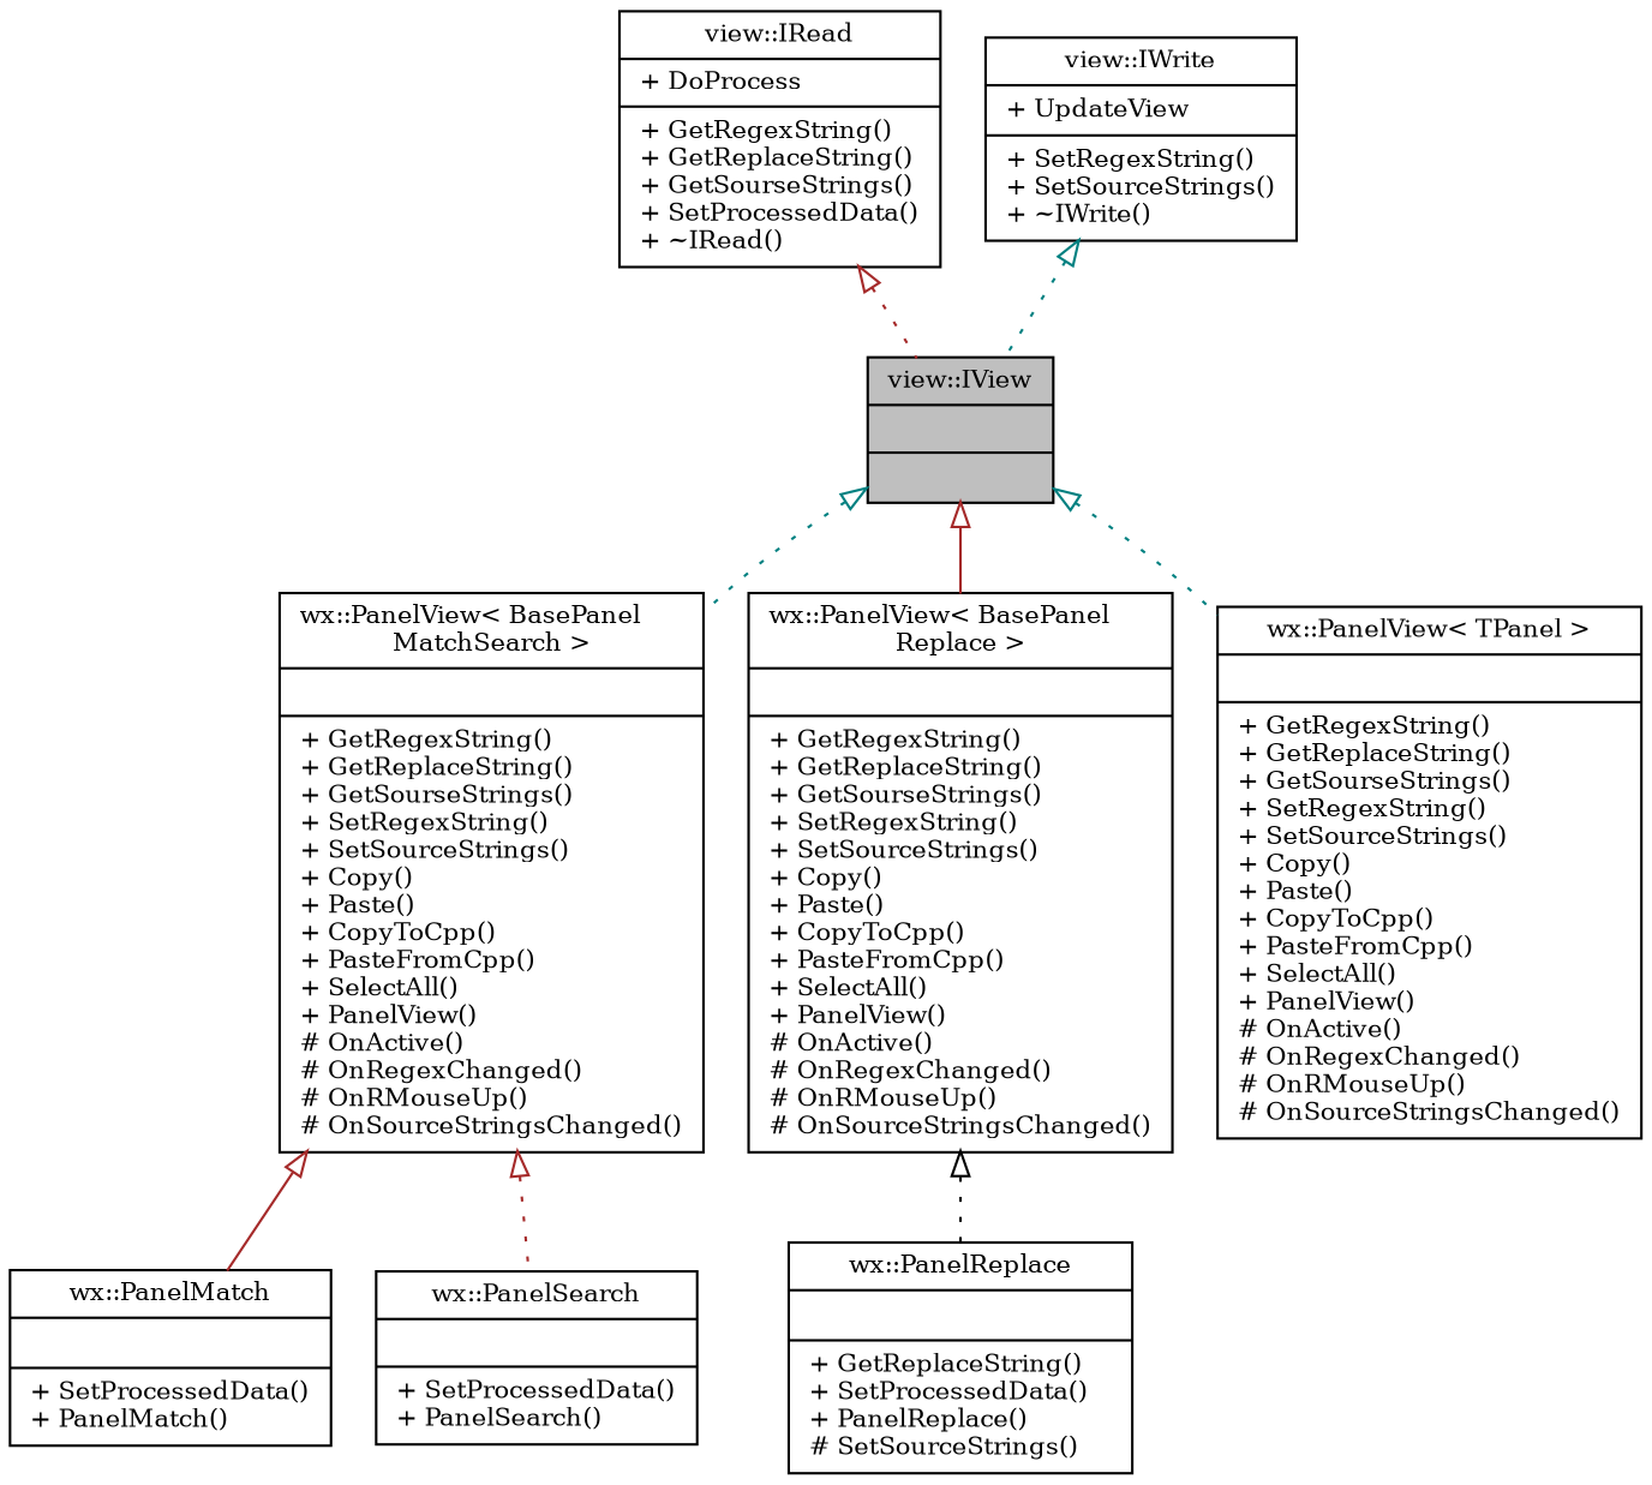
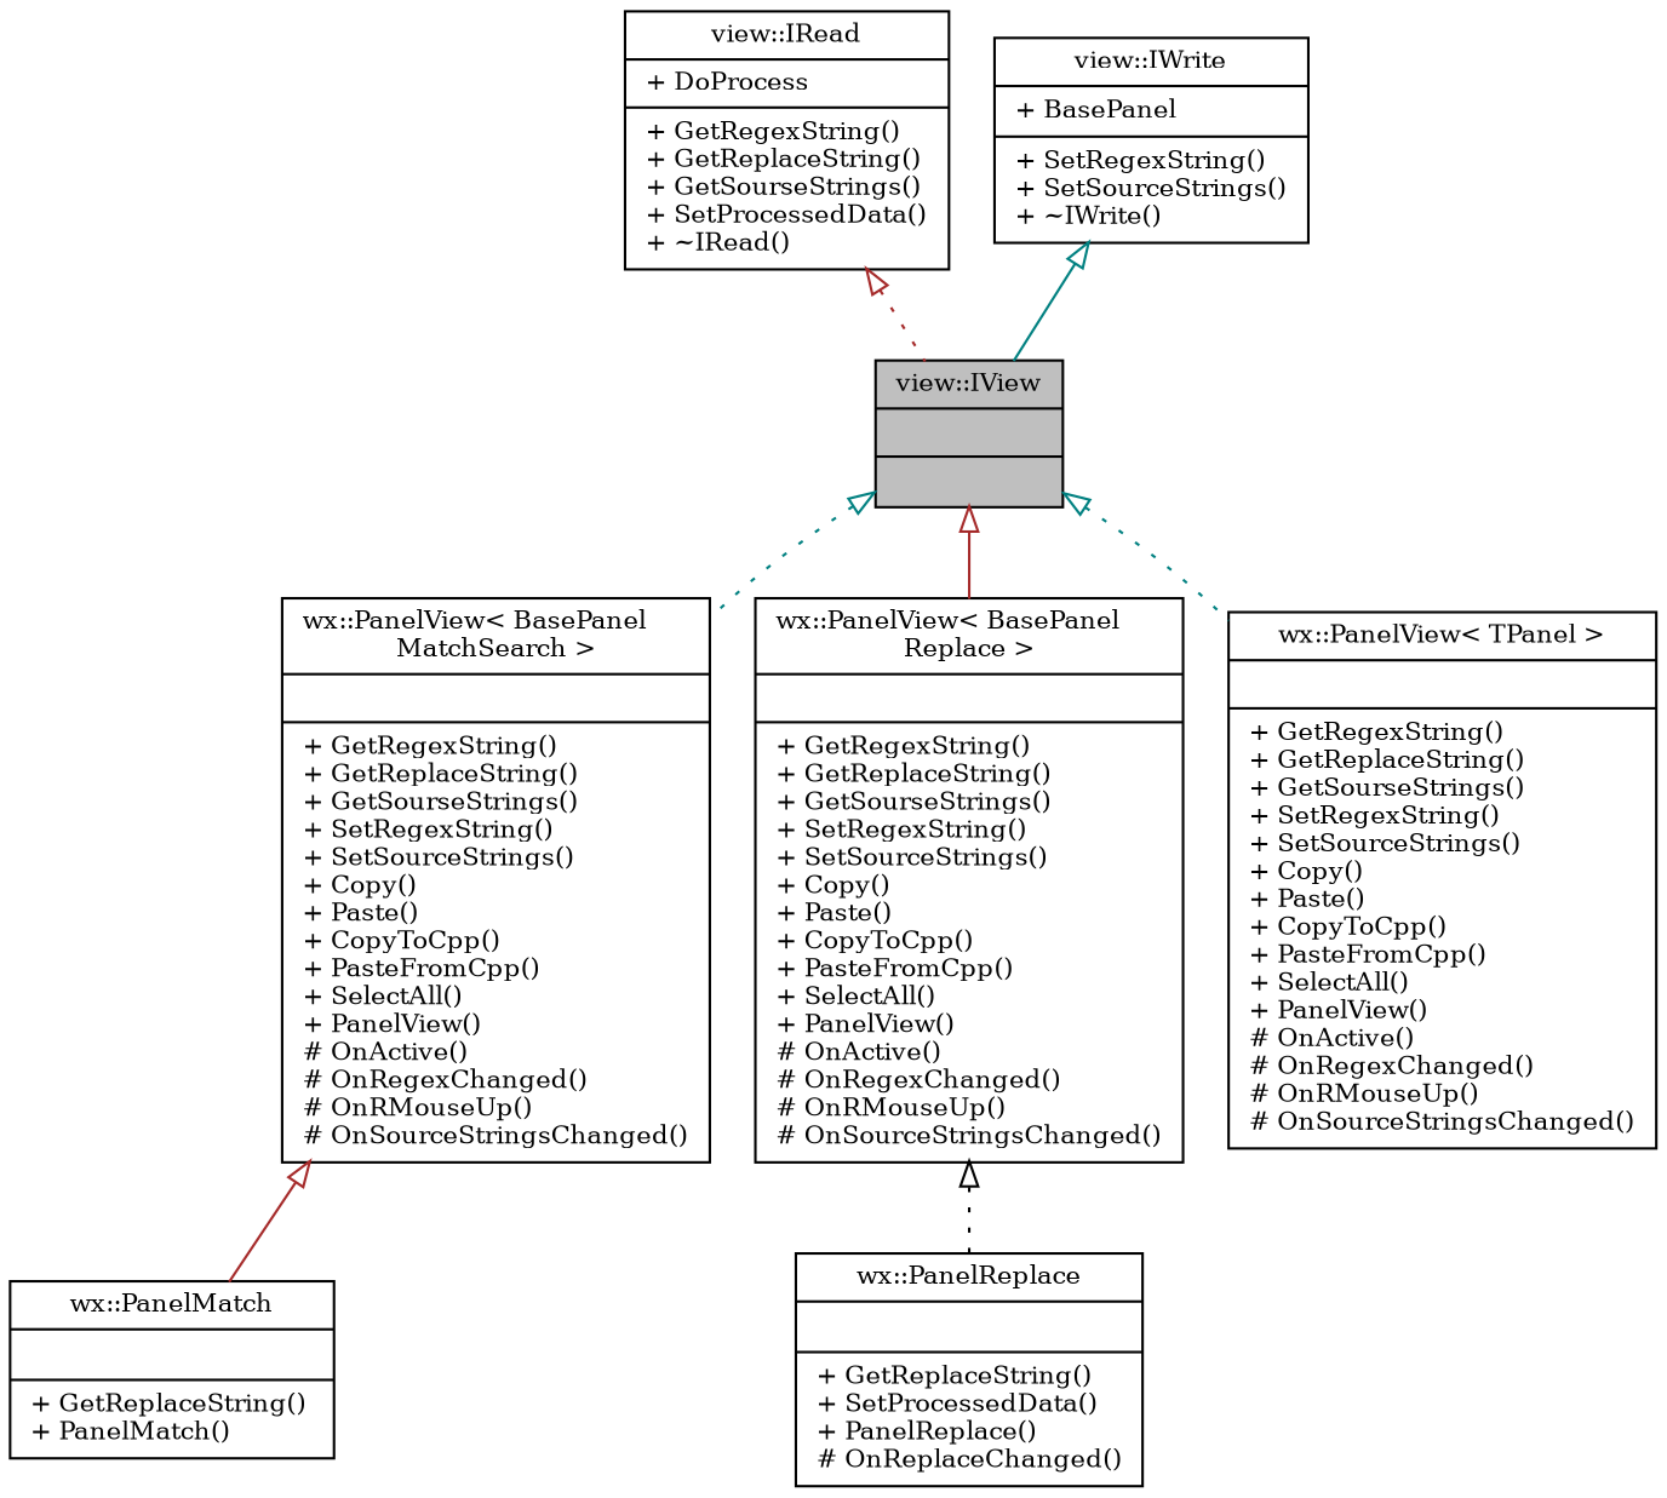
  digraph {
    fontname="DejaVu Serif"
    node [color=black fillcolor=white fontname="DejaVu Serif" fontsize=10 shape=record style=filled]
    edge [arrowtail=onormal color=brown dir=back fontname="DejaVu Serif" fontsize=10 labelfontname=Verdana labelfontsize=10 style=dotted]
    n1 [fillcolor=grey75 fontcolor=black height=0.2 label="{view::IView\n||}" width=0.4]
    n2 [height=0.2 label="{wx::PanelView\< BasePanel\lMatchSearch \>\n||+ GetRegexString()\l+ GetReplaceString()\l+ GetSourseStrings()\l+ SetRegexString()\l+ SetSourceStrings()\l+ Copy()\l+ Paste()\l+ CopyToCpp()\l+ PasteFromCpp()\l+ SelectAll()\l+ PanelView()\l# OnActive()\l# OnRegexChanged()\l# OnRMouseUp()\l# OnSourceStringsChanged()\l}" width=0.4]
    n3 [height=0.2 label="{wx::PanelView\< BasePanel\lReplace \>\n||+ GetRegexString()\l+ GetReplaceString()\l+ GetSourseStrings()\l+ SetRegexString()\l+ SetSourceStrings()\l+ Copy()\l+ Paste()\l+ CopyToCpp()\l+ PasteFromCpp()\l+ SelectAll()\l+ PanelView()\l# OnActive()\l# OnRegexChanged()\l# OnRMouseUp()\l# OnSourceStringsChanged()\l}" width=0.4]
    n4 [height=0.2 label="{wx::PanelView\< TPanel \>\n||+ GetRegexString()\l+ GetReplaceString()\l+ GetSourseStrings()\l+ SetRegexString()\l+ SetSourceStrings()\l+ Copy()\l+ Paste()\l+ CopyToCpp()\l+ PasteFromCpp()\l+ SelectAll()\l+ PanelView()\l# OnActive()\l# OnRegexChanged()\l# OnRMouseUp()\l# OnSourceStringsChanged()\l}" width=0.4]
-   n5 [height=0.2 label="{wx::PanelMatch\n||+ SetProcessedData()\l+ PanelMatch()\l}" width=0.4]
-   n6 [height=0.2 label="{wx::PanelSearch\n||+ SetProcessedData()\l+ PanelSearch()\l}" width=0.4]
-   n7 [height=0.2 label="{wx::PanelReplace\n||+ GetReplaceString()\l+ SetProcessedData()\l+ PanelReplace()\l# SetSourceStrings()\l}" width=0.4]
+   n5 [height=0.2 label="{wx::PanelMatch\n||+ GetReplaceString()\l+ PanelMatch()\l}" width=0.4]
+   n7 [height=0.2 label="{wx::PanelReplace\n||+ GetReplaceString()\l+ SetProcessedData()\l+ PanelReplace()\l# OnReplaceChanged()\l}" width=0.4]
    n8 [height=0.2 label="{view::IRead\n|+ DoProcess\l|+ GetRegexString()\l+ GetReplaceString()\l+ GetSourseStrings()\l+ SetProcessedData()\l+ ~IRead()\l}" width=0.4]
-   n9 [height=0.2 label="{view::IWrite\n|+ UpdateView\l|+ SetRegexString()\l+ SetSourceStrings()\l+ ~IWrite()\l}" width=0.4]
+   n9 [height=0.2 label="{view::IWrite\n|+ BasePanel\l|+ SetRegexString()\l+ SetSourceStrings()\l+ ~IWrite()\l}" width=0.4]
    n1 -> n2 [color=teal]
    n1 -> n3 [style=solid]
    n1 -> n4 [color=teal]
    n2 -> n5 [style=solid]
-   n2 -> n6
    n3 -> n7 [color=black]
    n8 -> n1
-   n9 -> n1 [color=teal]
+   n9 -> n1 [color=teal style=solid]
  }
